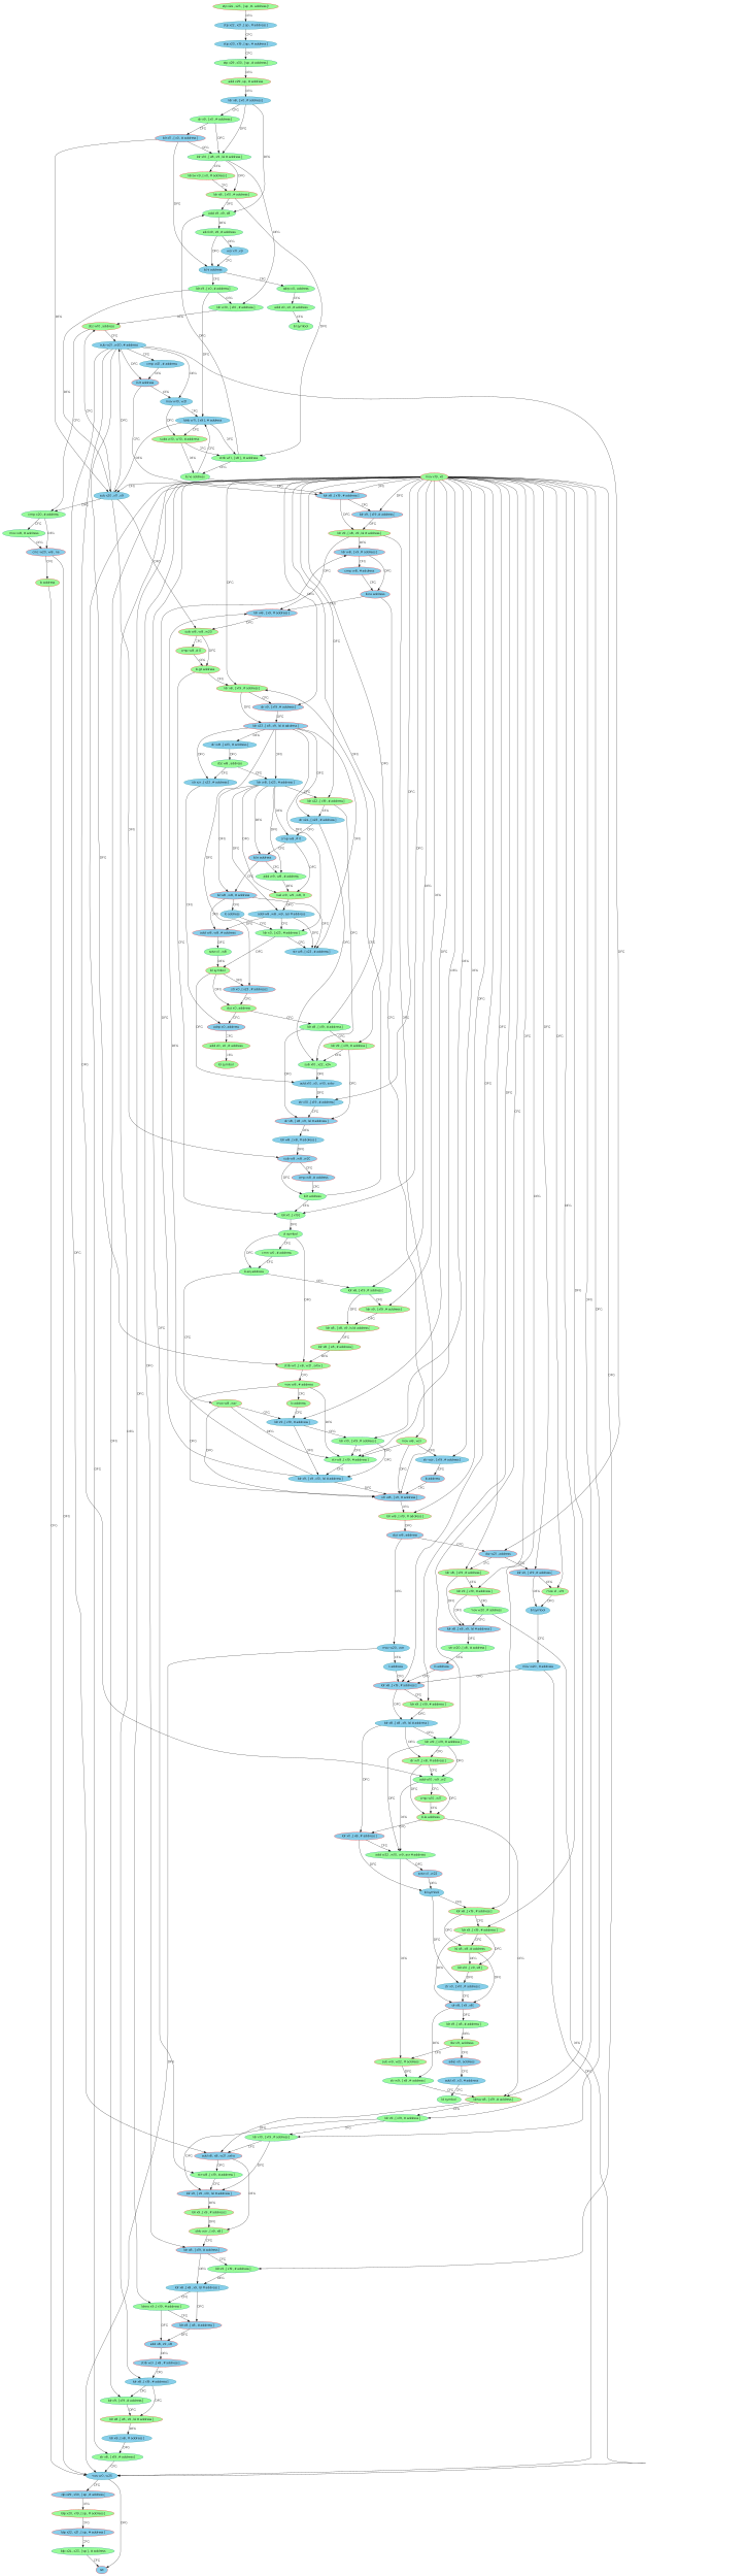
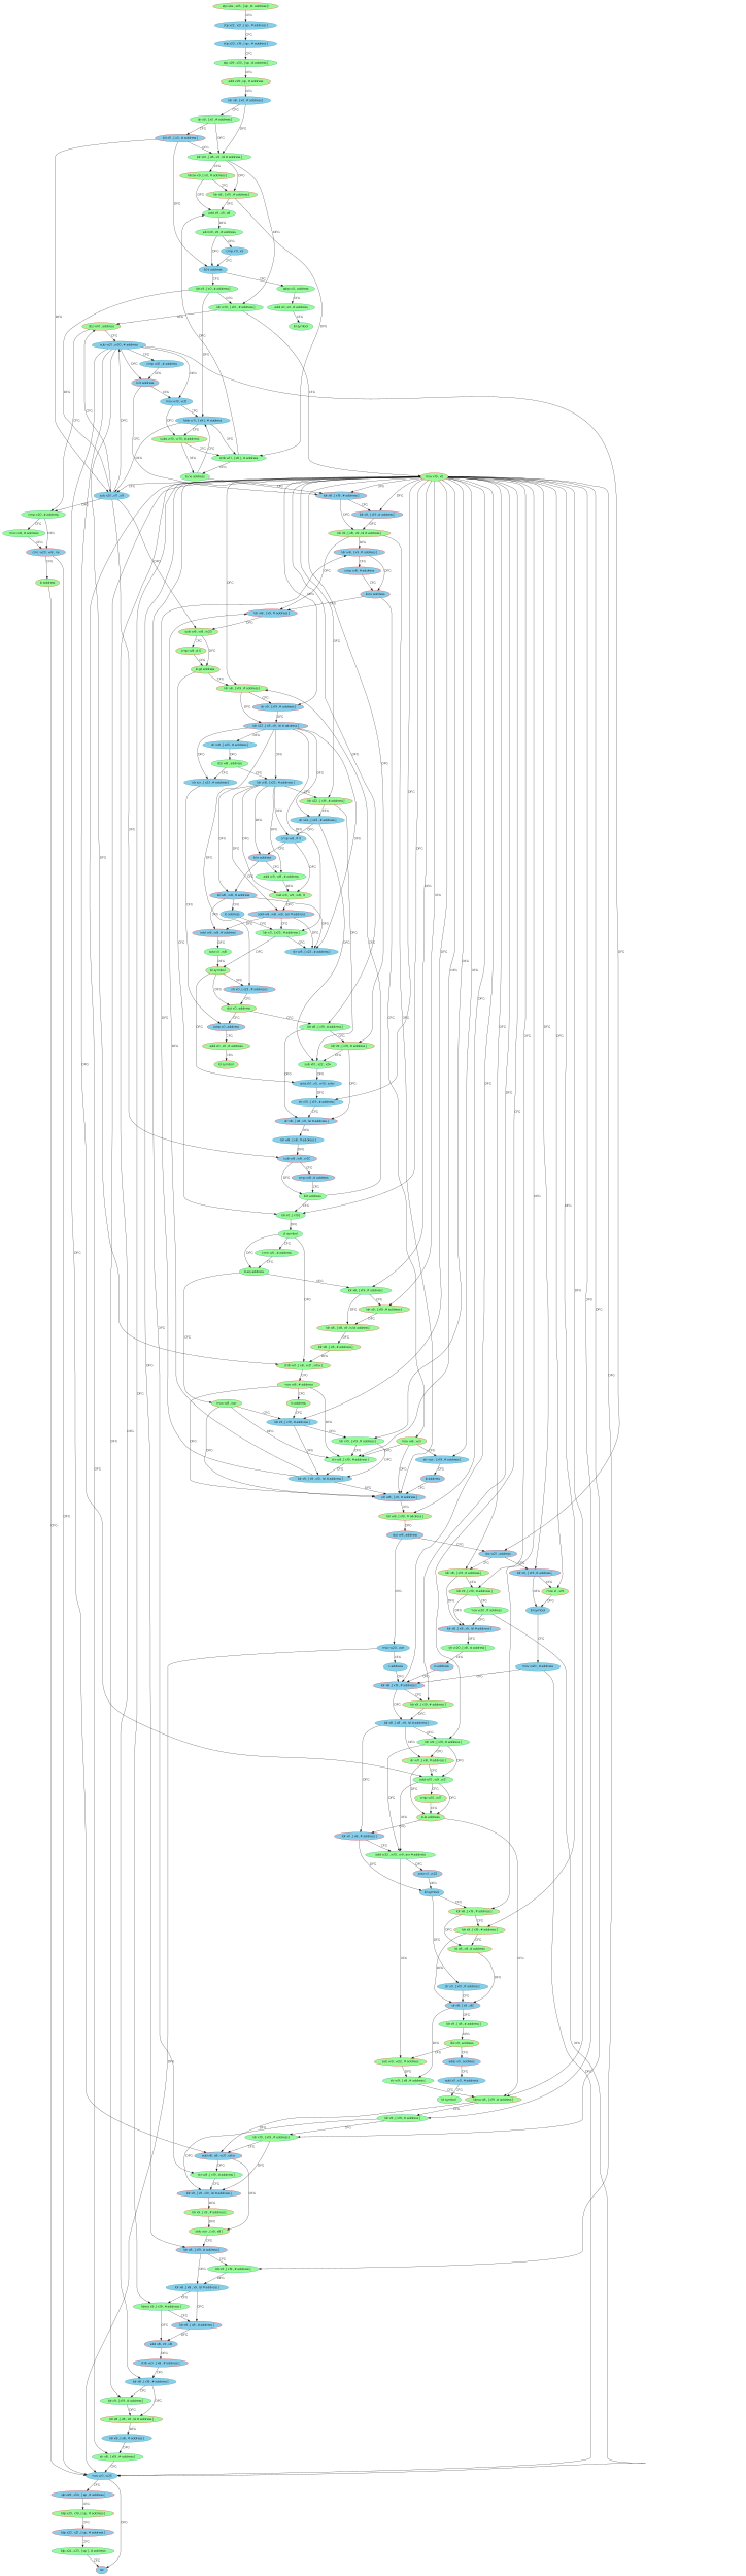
  digraph {
    fontname=Montserrat
    node [color=red fillcolor=palegreen fontname=Montserrat style=filled]
    edge [fontname=Montserrat]
    n1 [label="stp x24 , x23 , [ sp , #- address ]!"]
    n2 [color=teal fillcolor=skyblue label="stp x22 , x21 , [ sp , # address ]"]
    n3 [color=teal fillcolor=skyblue label="stp x20 , x19 , [ sp , # address ]"]
    n4 [color=teal label="stp x29 , x30 , [ sp , # address ]"]
    n5 [label="add x29 , sp , # address"]
    n6 [color=teal fillcolor=skyblue label="ldr x8 , [ x0 , # address ]"]
    n7 [color=teal label="ldr x9 , [ x0 , # address ]"]
    n8 [color=teal label="ldr x10 , [ x8 , x9 , lsl # address ]"]
    n9 [fillcolor=skyblue label="ldr x11 , [ x0 , # address ]"]
    n10 [label="ldrsw x9 , [ x0 , # address ]"]
    n11 [label="ldr x8 , [ x10 , # address ]"]
    n12 [color=teal label="ldr w10 , [ x10 , # address ]"]
    n13 [color=teal fillcolor=skyblue label="b.hi address"]
    n14 [color=teal fillcolor=skyblue label="sub x20 , x11 , x9"]
    n15 [color=teal label="adrp x0 , address"]
    n16 [color=teal label="ldr x9 , [ x0 , # address ]"]
    n17 [label="cbz w10 , address"]
    n18 [color=teal label="cmp x20 , # address"]
    n19 [color=teal fillcolor=skyblue label="sub w21 , w20 , # address"]
    n20 [label="sub w8 , w8 , w20"]
    n21 [fillcolor=skyblue label="sub w8 , w8 , w20"]
    n22 [color=teal label="add x9 , x9 , x8"]
    n23 [color=teal label="strb w11 , [ x8 ] , # address"]
    n24 [label="mov x19 , x0"]
    n25 [color=teal label="add x9 , x9 , # address"]
    n26 [color=teal label="b.ne address"]
-   n27 [color=teal fillcolor=skyblue label="wzr x11 , x9"]
+   n27 [color=teal fillcolor=skyblue label="cmp x11 , x9"]
    n28 [color=teal label="add x0 , x0 , # address"]
    n29 [color=teal fillcolor=skyblue label="ldrb w11 , [ x9 ] , # address"]
    n30 [color=teal label="bl symbol"]
    n31 [label="subs w10 , w10 , # address"]
    n32 [fillcolor=skyblue label="ldr x8 , [ x19 , # address ]"]
    n33 [fillcolor=skyblue label="ldr x9 , [ x19 , # address ]"]
    n34 [color=teal label="ldr x0 , [ x19 ]"]
    n35 [label="ldr x8 , [ x19 , # address ]"]
    n36 [color=teal fillcolor=skyblue label="str wzr , [ x19 , # address ]"]
    n37 [color=teal label="ldr x8 , [ x19 , # address ]"]
    n38 [fillcolor=skyblue label="ldr x9 , [ x19 , # address ]"]
    n39 [label="ldr w8 , [ x19 , # address ]"]
    n40 [color=teal fillcolor=skyblue label="ldr x9 , [ x19 , # address ]"]
    n41 [label="ldr x9 , [ x19 , # address ]"]
    n42 [label="ldr x22 , [ x19 , # address ]"]
    n43 [fillcolor=skyblue label="ldr x0 , [ x19 , # address ]"]
    n44 [label="ldr x8 , [ x19 , # address ]"]
    n45 [fillcolor=skyblue label="ldr x8 , [ x19 , # address ]"]
    n46 [color=teal label="ldr x10 , [ x19 , # address ]"]
    n47 [color=teal label="str w8 , [ x19 , # address ]"]
    n48 [label="mov x1 , x19"]
    n49 [label="ldr x9 , [ x19 , # address ]"]
    n50 [label="ldr x9 , [ x19 , # address ]"]
    n51 [color=teal label="ldr w9 , [ x19 , # address ]"]
    n52 [label="ldrsw x8 , [ x19 , # address ]"]
    n53 [color=teal label="ldr x8 , [ x19 , # address ]"]
    n54 [label="ldr x9 , [ x19 , # address ]"]
    n55 [color=teal fillcolor=skyblue label="str x10 , [ x19 , # address ]"]
    n56 [color=teal label="ldr x9 , [ x19 , # address ]"]
    n57 [color=teal label="ldr x10 , [ x19 , # address ]"]
    n58 [color=teal label="str w8 , [ x19 , # address ]"]
    n59 [fillcolor=skyblue label="ldr x8 , [ x19 , # address ]"]
    n60 [color=teal label="ldr x9 , [ x19 , # address ]"]
    n61 [color=teal label="ldrsw x9 , [ x19 , # address ]"]
    n62 [color=teal fillcolor=skyblue label="ldr x8 , [ x19 , # address ]"]
    n63 [color=teal label="ldr x9 , [ x19 , # address ]"]
    n64 [color=teal label="str x8 , [ x19 , # address ]"]
    n65 [label="ldr x8 , [ x19 , # address ]"]
    n66 [label="ldr x9 , [ x19 , # address ]"]
    n67 [label="ldr x9 , [ x8 , x9 , lsl # address ]"]
    n68 [color=teal label="bl symbol"]
    n69 [fillcolor=skyblue label="ldr x23 , [ x8 , x9 , lsl # address ]"]
    n70 [fillcolor=skyblue label="b address"]
    n71 [label="ldr x8 , [ x8 , x9 , lsl # address ]"]
    n72 [fillcolor=skyblue label="cbz w8 , address"]
    n73 [color=teal fillcolor=skyblue label="ldr x9 , [ x9 , x10 , lsl # address ]"]
    n74 [color=teal fillcolor=skyblue label="ldr x24 , [ x23 , # address ]"]
    n75 [color=teal label="sub x10 , x22 , x24"]
    n76 [color=teal fillcolor=skyblue label="bl symbol"]
    n77 [fillcolor=skyblue label="ldr x8 , [ x8 , x9 , lsl # address ]"]
    n78 [color=teal fillcolor=skyblue label="ldr x8 , [ x8 , x9 , lsl # address ]"]
    n79 [color=teal label="mov w20 , # address"]
    n80 [color=teal label="add w10 , w9 , w21"]
    n81 [label="ldr w11 , [ x8 , # address ]"]
    n82 [color=teal label="add w22 , w10 , w9 , asr # address"]
    n83 [fillcolor=skyblue label="add x8 , x8 , w21 , sxtw"]
    n84 [fillcolor=skyblue label="ldr x8 , [ x8 , x9 , lsl # address ]"]
    n85 [fillcolor=skyblue label="ldr x9 , [ x9 , x10 , lsl # address ]"]
    n86 [color=teal fillcolor=skyblue label="ldr x8 , [ x8 , x9 , lsl # address ]"]
    n87 [fillcolor=skyblue label="ldr x8 , [ x8 , # address ]"]
    n88 [fillcolor=skyblue label="add x8 , x9 , x8"]
    n89 [label="ldr x8 , [ x8 , x9 , lsl # address ]"]
    n90 [color=teal fillcolor=skyblue label="mov w0 , w25"]
    n91 [label="lsl x8 , x8 , # address"]
-   n92 [label="ldr x10 , [ x9 , x8 ]"]
    n93 [fillcolor=skyblue label="ldr x8 , [ x9 , x8 ]"]
    n94 [color=teal label="mov w8 , # address"]
    n95 [fillcolor=skyblue label="cinc w20 , w8 , ne"]
    n96 [color=teal fillcolor=skyblue label="cmp w21 , # address"]
    n97 [fillcolor=skyblue label="b.lt address"]
    n98 [color=teal fillcolor=skyblue label="mov w10 , w21"]
    n99 [fillcolor=skyblue label="cbz w21 , address"]
    n100 [label="strb w0 , [ x8 , w21 , sxtw ]"]
    n101 [label="cmp w8 , # 0"]
    n102 [label="b.gt address"]
    n103 [fillcolor=skyblue label="cmp w8 , # address"]
    n104 [color=teal label="b.lt address"]
    n105 [label="b address"]
    n106 [label="mov w8 , # address"]
    n107 [label="b.le address"]
    n108 [label="cmp w10 , w11"]
    n109 [label="strb wzr , [ x9 , x8 ]"]
    n110 [fillcolor=skyblue label="ldp x29 , x30 , [ sp , # address ]"]
    n111 [fillcolor=skyblue label=ret]
    n112 [label="ldp x20 , x19 , [ sp , # address ]"]
    n113 [fillcolor=skyblue label="ldr w8 , [ x9 , # address ]"]
    n114 [fillcolor=skyblue label="ldr w8 , [ x9 , # address ]"]
    n115 [fillcolor=skyblue label="str w8 , [ x9 , # address ]"]
    n116 [fillcolor=skyblue label="ldp x22 , x21 , [ sp , # address ]"]
    n117 [color=teal label="ldp x24 , x23 , [ sp ] , # address"]
    n118 [fillcolor=skyblue label="cmp w8 , # address"]
    n119 [fillcolor=skyblue label="b.ne address"]
    n120 [label="mov w8 , wzr"]
    n121 [color=teal label="cmn w0 , # address"]
    n122 [color=teal label="b.eq address"]
    n123 [color=teal fillcolor=skyblue label="ldr w8 , [ x23 , # address ]"]
    n124 [color=teal fillcolor=skyblue label="str xzr , [ x23 , # address ]"]
    n125 [color=teal fillcolor=skyblue label="ldr w8 , [ x23 , # address ]"]
    n126 [color=teal label="ldr x0 , [ x23 , # address ]"]
    n127 [color=teal fillcolor=skyblue label="str w8 , [ x23 , # address ]"]
    n128 [fillcolor=skyblue label="str x0 , [ x23 , # address ]"]
    n129 [label="mov w8 , wzr"]
    n130 [label="ldr x8 , [ x8 , # address ]"]
    n131 [color=teal label="cbz w8 , address"]
    n132 [fillcolor=skyblue label="adrp x0 , address"]
    n133 [color=teal fillcolor=skyblue label="cmp w8 , # 0"]
    n134 [fillcolor=skyblue label="b.le address"]
    n135 [color=teal label="add w9 , w8 , # address"]
    n136 [fillcolor=skyblue label="lsl w8 , w8 , # address"]
    n137 [label="csel w9 , w9 , w8 , lt"]
-   n138 [color=teal fillcolor=skyblue label="add w8 , w8 , w9 , asr # address"]
+   n138 [fillcolor=skyblue label="add w8 , w8 , w9 , asr # address"]
    n139 [label="bl symbol"]
    n140 [label="cbz x0 , address"]
    n141 [label="add x0 , x0 , # address"]
    n142 [color=teal fillcolor=skyblue label="b address"]
    n143 [fillcolor=skyblue label="add w8 , w8 , # address"]
    n144 [color=teal fillcolor=skyblue label="mov w20 , wzr"]
    n145 [color=teal fillcolor=skyblue label="b address"]
    n146 [label="b address"]
    n147 [label="bl symbol"]
    n148 [color=teal fillcolor=skyblue label="add x10 , x0 , w10 , sxtw"]
    n149 [color=teal label="sxtw x1 , w8"]
    n150 [color=teal fillcolor=skyblue label="mov w20 , # address"]
    n151 [color=teal label="str w20 , [ x8 , # address ]"]
    n152 [fillcolor=skyblue label="ldr x0 , [ x8 , # address ]"]
    n153 [fillcolor=skyblue label="b address"]
    n154 [color=teal fillcolor=skyblue label="bl symbol"]
    n155 [fillcolor=skyblue label="sxtw x1 , w22"]
    n156 [label="sub w9 , w22 , # address"]
    n157 [color=teal fillcolor=skyblue label="str x0 , [ x10 , # address ]"]
    n158 [color=teal fillcolor=skyblue label="ldr w8 , [ x8 , # address ]"]
    n159 [label="ldr x9 , [ x9 , # address ]"]
    n160 [fillcolor=skyblue label="strb wzr , [ x8 , # address ]"]
    n161 [color=teal fillcolor=skyblue label="ldr x8 , [ x8 , # address ]"]
    n162 [color=teal label="str w9 , [ x8 , # address ]"]
    n163 [color=teal label="ldr x9 , [ x8 , # address ]"]
    n164 [label="cbz x9 , address"]
    n165 [fillcolor=skyblue label="adrp x0 , address"]
    n166 [color=teal fillcolor=skyblue label="add x0 , x0 , # address"]
    n167 [color=teal label="bl symbol"]
    n1 -> n2 [label=CFG]
    n2 -> n3 [label=CFG]
    n3 -> n4 [label=CFG]
    n4 -> n5 [label=CFG]
    n5 -> n6 [label=CFG]
    n6 -> n7 [label=CFG]
    n6 -> n8 [label=DFG]
    n7 -> n8 [label=DFG]
    n7 -> n9 [label=CFG]
    n8 -> n10 [label=CFG]
    n8 -> n11 [label=DFG]
    n8 -> n12 [label=DFG]
    n9 -> n8 [label=CFG]
    n9 -> n13 [label=DFG]
    n9 -> n14 [label=DFG]
    n10 -> n11 [label=CFG]
-   n6 -> n22 [label=DFG]
+   n10 -> n22 [label=DFG]
    n11 -> n22 [label=DFG]
    n11 -> n23 [label=DFG]
    n12 -> n17 [label=DFG]
+   n12 -> n24 [label=CFG]
    n13 -> n15 [label=CFG]
    n13 -> n16 [label=CFG]
    n14 -> n17 [label=CFG]
    n14 -> n18 [label=DFG]
    n14 -> n19 [label=DFG]
    n14 -> n20 [label=DFG]
    n14 -> n21 [label=DFG]
    n15 -> n28 [label=CFG]
    n16 -> n12 [label=CFG]
    n16 -> n14 [label=DFG]
    n16 -> n29 [label=DFG]
    n17 -> n18 [label=CFG]
    n17 -> n19 [label=CFG]
    n18 -> n94 [label=CFG]
    n18 -> n95 [label=DFG]
    n19 -> n80 [label=DFG]
    n19 -> n83 [label=DFG]
    n19 -> n96 [label=CFG]
    n19 -> n97 [label=DFG]
    n19 -> n98 [label=DFG]
    n19 -> n99 [label=DFG]
    n19 -> n100 [label=DFG]
    n20 -> n101 [label=CFG]
    n20 -> n102 [label=DFG]
    n21 -> n103 [label=CFG]
    n21 -> n104 [label=DFG]
    n22 -> n25 [label=DFG]
    n23 -> n22 [label=DFG]
    n23 -> n26 [label=CFG]
    n24 -> n14 [label=CFG]
    n24 -> n32 [label=DFG]
    n24 -> n33 [label=DFG]
    n24 -> n34 [label=DFG]
    n24 -> n35 [label=DFG]
    n24 -> n36 [label=DFG]
    n24 -> n37 [label=DFG]
    n24 -> n38 [label=DFG]
    n24 -> n39 [label=DFG]
    n24 -> n40 [label=DFG]
    n24 -> n41 [label=DFG]
    n24 -> n42 [label=DFG]
    n24 -> n43 [label=DFG]
    n24 -> n44 [label=DFG]
    n24 -> n45 [label=DFG]
    n24 -> n46 [label=DFG]
    n24 -> n47 [label=DFG]
    n24 -> n48 [label=DFG]
    n24 -> n49 [label=DFG]
    n24 -> n50 [label=DFG]
    n24 -> n51 [label=CFG]
    n24 -> n52 [label=DFG]
    n24 -> n53 [label=DFG]
    n24 -> n54 [label=DFG]
    n24 -> n55 [label=DFG]
    n24 -> n56 [label=DFG]
    n24 -> n57 [label=DFG]
    n24 -> n58 [label=DFG]
    n24 -> n59 [label=DFG]
    n24 -> n60 [label=DFG]
    n24 -> n61 [label=DFG]
    n24 -> n62 [label=DFG]
    n24 -> n63 [label=DFG]
    n24 -> n64 [label=DFG]
    n24 -> n65 [label=DFG]
    n24 -> n66 [label=DFG]
    n25 -> n13 [label=DFG]
    n25 -> n27 [label=CFG]
    n26 -> n29 [label=CFG]
    n26 -> n32 [label=CFG]
    n27 -> n13 [label=CFG]
    n28 -> n30 [label=CFG]
    n29 -> n14 [label=DFG]
    n29 -> n23 [label=DFG]
    n29 -> n31 [label=CFG]
    n31 -> n23 [label=CFG]
    n31 -> n26 [label=DFG]
    n32 -> n33 [label=CFG]
    n32 -> n67 [label=DFG]
    n33 -> n67 [label=DFG]
    n34 -> n68 [label=DFG]
    n35 -> n38 [label=CFG]
    n35 -> n69 [label=DFG]
    n36 -> n70 [label=CFG]
    n37 -> n41 [label=CFG]
    n37 -> n71 [label=DFG]
    n38 -> n69 [label=DFG]
    n39 -> n72 [label=DFG]
    n40 -> n46 [label=CFG]
    n40 -> n73 [label=DFG]
    n41 -> n71 [label=DFG]
    n42 -> n74 [label=CFG]
    n42 -> n75 [label=DFG]
    n43 -> n48 [label=CFG]
    n43 -> n76 [label=DFG]
    n44 -> n49 [label=CFG]
    n44 -> n77 [label=DFG]
    n45 -> n50 [label=CFG]
    n45 -> n78 [label=DFG]
    n46 -> n47 [label=CFG]
    n46 -> n73 [label=DFG]
    n47 -> n73 [label=CFG]
    n48 -> n76 [label=DFG]
    n49 -> n77 [label=DFG]
    n49 -> n79 [label=CFG]
    n50 -> n78 [label=DFG]
    n51 -> n80 [label=DFG]
    n51 -> n81 [label=CFG]
    n51 -> n82 [label=DFG]
    n52 -> n56 [label=CFG]
    n52 -> n83 [label=DFG]
    n53 -> n54 [label=CFG]
    n53 -> n84 [label=DFG]
    n54 -> n75 [label=CFG]
    n54 -> n84 [label=DFG]
    n55 -> n84 [label=CFG]
    n56 -> n57 [label=CFG]
    n56 -> n85 [label=DFG]
    n57 -> n83 [label=CFG]
    n57 -> n85 [label=DFG]
    n58 -> n85 [label=CFG]
    n59 -> n60 [label=CFG]
    n59 -> n86 [label=DFG]
    n60 -> n86 [label=DFG]
    n61 -> n87 [label=CFG]
    n61 -> n88 [label=DFG]
    n62 -> n63 [label=CFG]
    n62 -> n89 [label=DFG]
    n63 -> n89 [label=DFG]
    n64 -> n90 [label=CFG]
    n65 -> n66 [label=CFG]
    n65 -> n91 [label=DFG]
    n66 -> n91 [label=CFG]
-   n66 -> n92 [label=DFG]
    n66 -> n93 [label=DFG]
    n67 -> n113 [label=DFG]
    n67 -> n114 [label=DFG]
    n67 -> n115 [label=DFG]
    n68 -> n100 [label=DFG]
    n68 -> n121 [label=CFG]
    n68 -> n122 [label=DFG]
    n69 -> n74 [label=DFG]
    n69 -> n123 [label=DFG]
    n69 -> n124 [label=DFG]
    n69 -> n125 [label=DFG]
    n69 -> n126 [label=DFG]
    n69 -> n127 [label=DFG]
    n69 -> n128 [label=DFG]
    n70 -> n115 [label=CFG]
    n71 -> n130 [label=DFG]
    n72 -> n99 [label=CFG]
    n72 -> n144 [label=CFG]
    n73 -> n113 [label=DFG]
    n73 -> n114 [label=DFG]
    n73 -> n115 [label=DFG]
    n74 -> n75 [label=DFG]
    n74 -> n133 [label=CFG]
    n75 -> n148 [label=DFG]
    n76 -> n150 [label=CFG]
    n77 -> n151 [label=DFG]
    n78 -> n51 [label=CFG]
    n78 -> n81 [label=DFG]
    n78 -> n152 [label=DFG]
    n79 -> n77 [label=CFG]
    n79 -> n90 [label=DFG]
    n80 -> n82 [label=DFG]
    n80 -> n107 [label=DFG]
    n80 -> n108 [label=CFG]
    n81 -> n80 [label=CFG]
    n81 -> n107 [label=DFG]
    n82 -> n155 [label=DFG]
    n82 -> n156 [label=DFG]
    n83 -> n58 [label=DFG]
    n83 -> n109 [label=DFG]
    n84 -> n158 [label=DFG]
    n85 -> n159 [label=DFG]
    n86 -> n61 [label=CFG]
    n86 -> n87 [label=DFG]
    n87 -> n88 [label=DFG]
    n88 -> n160 [label=DFG]
    n89 -> n161 [label=DFG]
    n90 -> n110 [label=CFG]
    n90 -> n111 [label=DFG]
-   n91 -> n92 [label=DFG]
    n91 -> n93 [label=DFG]
-   n92 -> n157 [label=DFG]
    n93 -> n162 [label=DFG]
    n93 -> n163 [label=DFG]
    n94 -> n95 [label=CFG]
    n95 -> n90 [label=DFG]
    n95 -> n105 [label=CFG]
    n96 -> n97 [label=CFG]
    n97 -> n32 [label=CFG]
    n97 -> n98 [label=CFG]
    n98 -> n29 [label=CFG]
    n98 -> n31 [label=DFG]
    n99 -> n43 [label=CFG]
    n99 -> n44 [label=CFG]
    n100 -> n106 [label=CFG]
    n101 -> n102 [label=CFG]
    n102 -> n34 [label=CFG]
    n102 -> n35 [label=CFG]
    n103 -> n104 [label=CFG]
    n104 -> n34 [label=CFG]
    n104 -> n35 [label=CFG]
    n105 -> n90 [label=CFG]
    n106 -> n47 [label=DFG]
    n106 -> n115 [label=DFG]
    n106 -> n146 [label=CFG]
    n107 -> n52 [label=CFG]
    n107 -> n152 [label=CFG]
    n108 -> n107 [label=CFG]
    n109 -> n59 [label=CFG]
    n110 -> n112 [label=CFG]
    n112 -> n116 [label=CFG]
    n113 -> n118 [label=CFG]
    n113 -> n119 [label=DFG]
    n114 -> n20 [label=DFG]
    n115 -> n39 [label=CFG]
    n116 -> n117 [label=CFG]
    n117 -> n111 [label=CFG]
    n118 -> n119 [label=CFG]
    n119 -> n114 [label=CFG]
    n119 -> n120 [label=CFG]
    n120 -> n36 [label=CFG]
    n120 -> n47 [label=DFG]
    n120 -> n115 [label=DFG]
    n121 -> n122 [label=CFG]
    n122 -> n37 [label=CFG]
    n122 -> n129 [label=CFG]
    n123 -> n131 [label=DFG]
    n124 -> n132 [label=CFG]
    n125 -> n42 [label=CFG]
    n125 -> n133 [label=DFG]
    n125 -> n134 [label=DFG]
    n125 -> n135 [label=DFG]
    n125 -> n136 [label=DFG]
    n125 -> n137 [label=DFG]
    n125 -> n138 [label=DFG]
    n126 -> n127 [label=CFG]
    n126 -> n139 [label=DFG]
    n128 -> n140 [label=CFG]
    n129 -> n40 [label=CFG]
    n129 -> n47 [label=DFG]
    n129 -> n115 [label=DFG]
    n130 -> n100 [label=DFG]
    n131 -> n124 [label=CFG]
    n131 -> n125 [label=CFG]
    n132 -> n141 [label=CFG]
    n133 -> n134 [label=CFG]
    n133 -> n137 [label=DFG]
    n134 -> n135 [label=CFG]
    n134 -> n136 [label=CFG]
    n135 -> n137 [label=DFG]
    n136 -> n127 [label=DFG]
    n136 -> n142 [label=CFG]
    n136 -> n143 [label=DFG]
    n137 -> n138 [label=DFG]
    n138 -> n126 [label=CFG]
    n138 -> n127 [label=DFG]
    n138 -> n143 [label=DFG]
    n139 -> n128 [label=DFG]
    n139 -> n140 [label=DFG]
    n139 -> n148 [label=DFG]
    n140 -> n53 [label=CFG]
    n140 -> n132 [label=CFG]
    n141 -> n147 [label=CFG]
    n142 -> n126 [label=CFG]
    n143 -> n149 [label=DFG]
    n144 -> n90 [label=DFG]
    n144 -> n145 [label=CFG]
    n145 -> n45 [label=CFG]
    n146 -> n40 [label=CFG]
    n148 -> n55 [label=DFG]
    n149 -> n139 [label=DFG]
    n150 -> n45 [label=CFG]
    n150 -> n90 [label=DFG]
    n151 -> n153 [label=CFG]
    n152 -> n82 [label=CFG]
    n152 -> n154 [label=DFG]
    n153 -> n45 [label=CFG]
    n154 -> n65 [label=CFG]
    n154 -> n157 [label=DFG]
    n155 -> n154 [label=DFG]
    n156 -> n162 [label=DFG]
    n157 -> n93 [label=CFG]
    n158 -> n21 [label=DFG]
    n159 -> n109 [label=DFG]
    n160 -> n62 [label=CFG]
    n161 -> n64 [label=DFG]
    n162 -> n52 [label=CFG]
    n163 -> n164 [label=DFG]
    n164 -> n156 [label=CFG]
    n164 -> n165 [label=CFG]
    n165 -> n166 [label=CFG]
    n166 -> n167 [label=CFG]
  }
